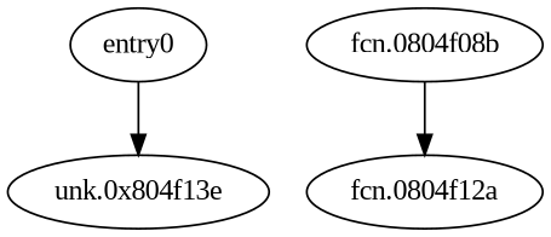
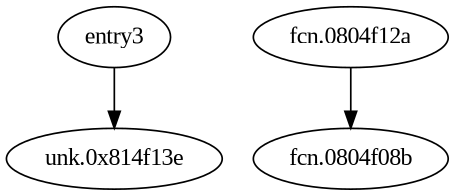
  digraph {
    fontname="Liberation Serif"
    node [fontname="Liberation Serif"]
    edge [fontname="Liberation Serif"]
-   n1 [label=entry0]
-   n2 [label="unk.0x804f13e"]
+   n1 [label=entry3]
+   n2 [label="unk.0x814f13e"]
    n3 [label="fcn.0804f08b"]
    n4 [label="fcn.0804f12a"]
    n1 -> n2
-   n3 -> n4
+   n4 -> n3
  }
